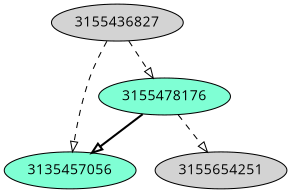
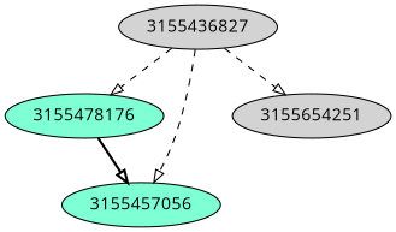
  strict digraph {
    fontname="Open Sans"
    node [fillcolor=aquamarine fontname="Open Sans" style=filled]
    edge [arrowhead=onormal fontname="Open Sans" style=dashed]
    3155478176
-   3155457056 [label=3135457056]
+   3155457056
    3155436827 [fillcolor=lightgrey]
    n4 [fillcolor=lightgrey label=3155654251]
    3155478176 -> 3155457056 [style=bold]
    3155436827 -> 3155478176
    3155436827 -> 3155457056
-   3155478176 -> n4
+   3155436827 -> n4
  }
